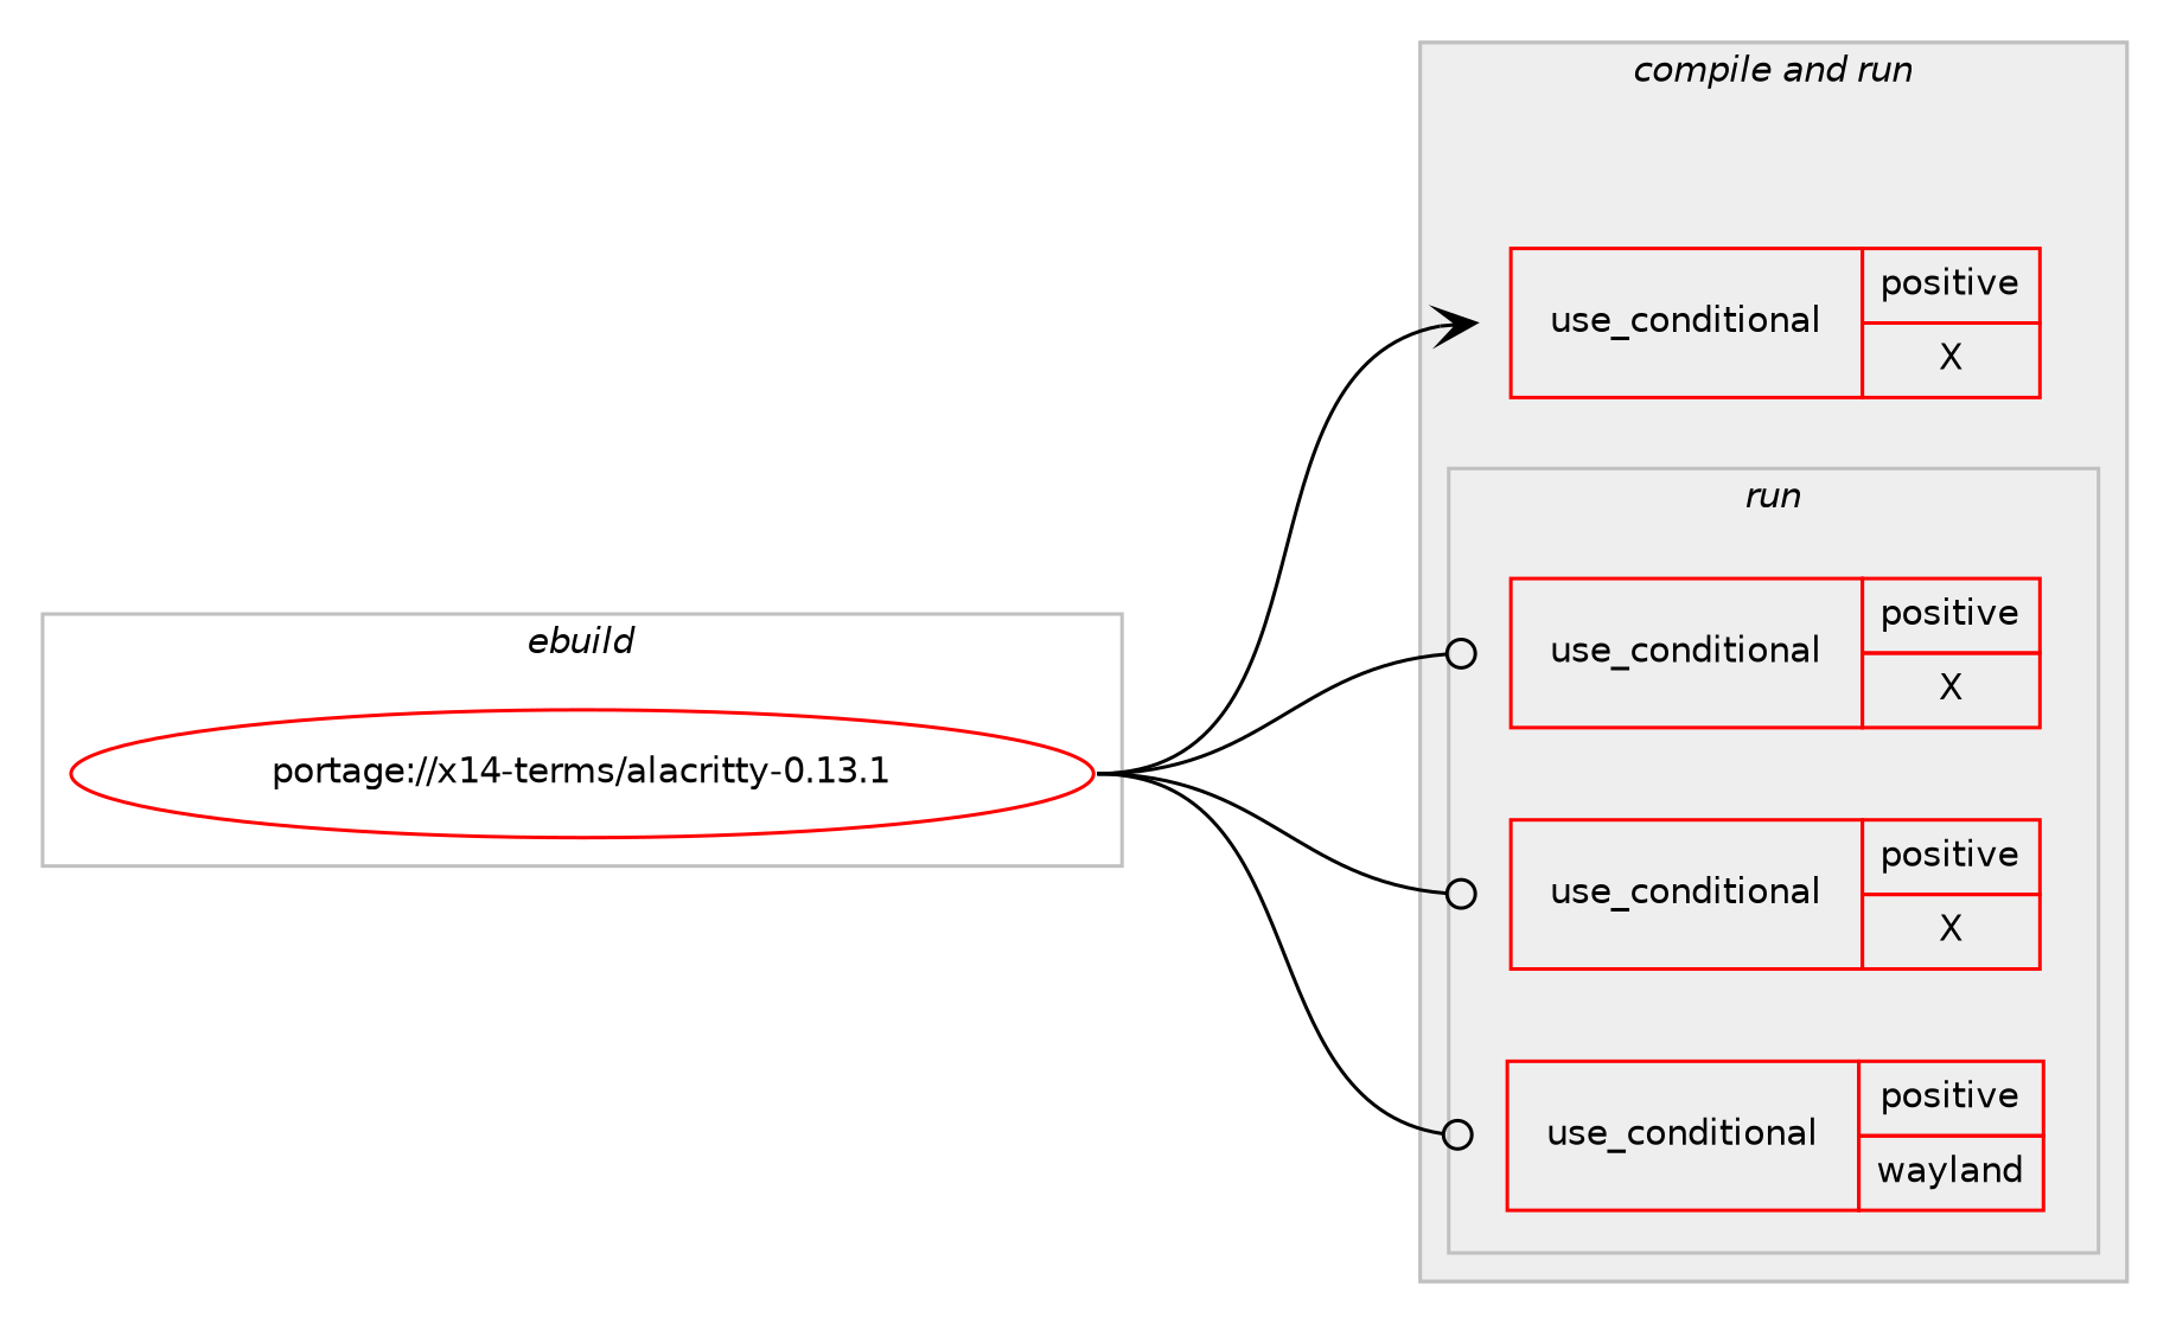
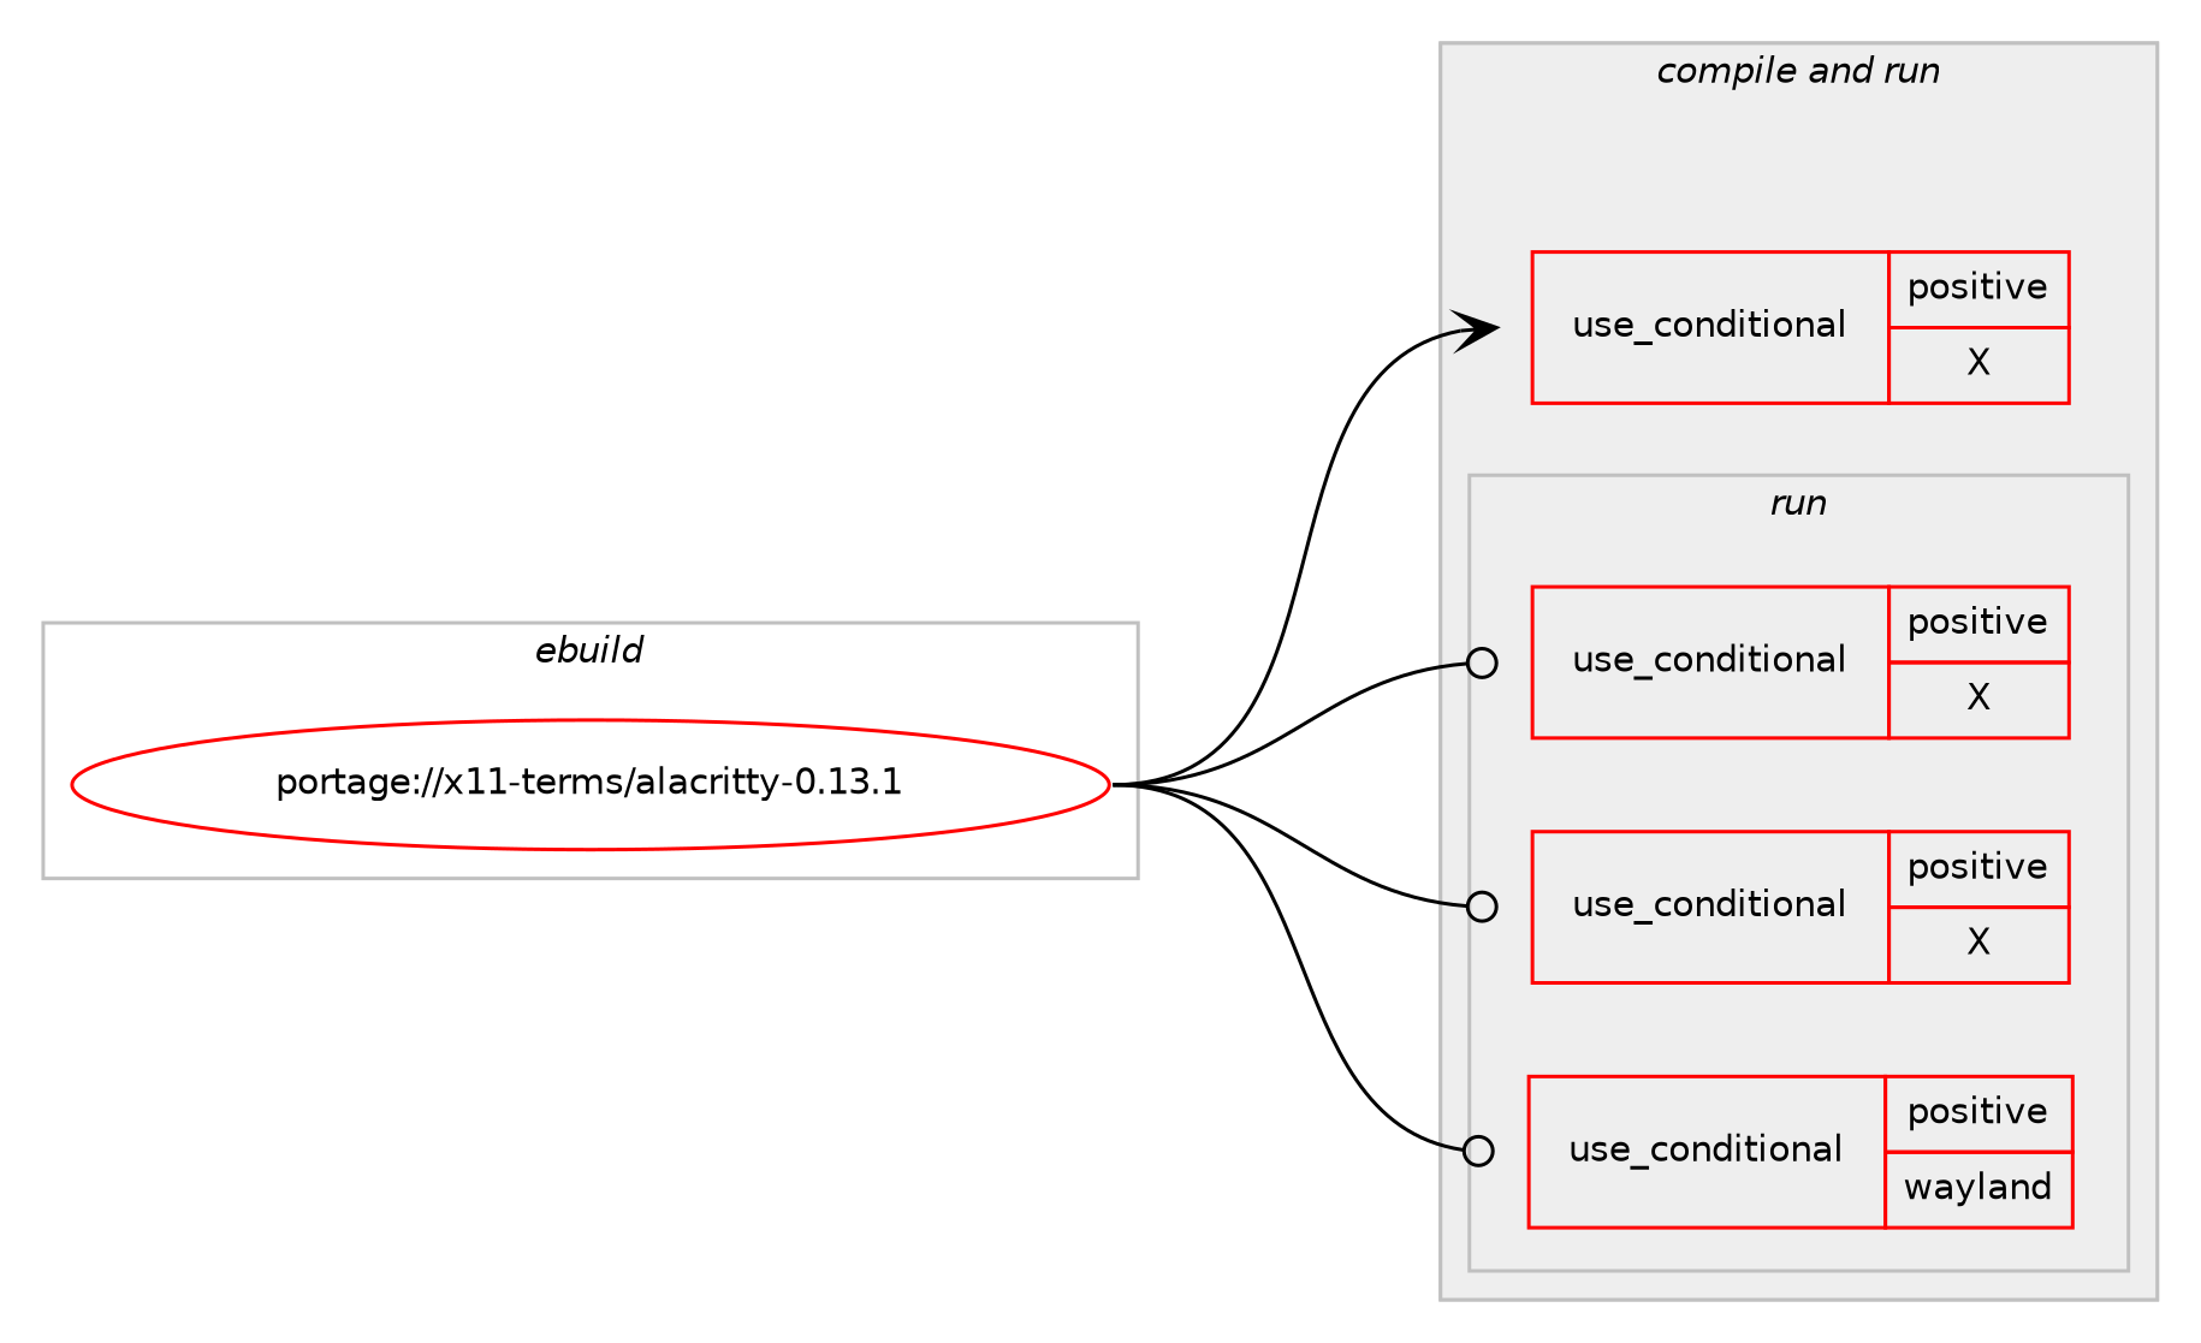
  digraph {
    compound=true
    concentrate=true
    fontname=Helvetica
    fontsize=10
    newrank=true
    rankdir=LR
    ranksep=1.5
    node [color=red fontname=Helvetica fontsize=10 shape=none]
    edge [arrowhead=odot headport=w style=solid tailport=e weight=20]
-   n1 [label="portage://x14-terms/alacritty-0.13.1" width=4 shape=""]
+   n1 [label="portage://x11-terms/alacritty-0.13.1" width=4 shape=""]
    n2 [label=<<TABLE BORDER="0" CELLBORDER="1" CELLSPACING="0" CELLPADDING="4"><TR><TD ROWSPAN="3" CELLPADDING="10">use_conditional</TD></TR><TR><TD>positive</TD></TR><TR><TD>X</TD></TR></TABLE>>]
    n3 [label=<<TABLE BORDER="0" CELLBORDER="1" CELLSPACING="0" CELLPADDING="4"><TR><TD ROWSPAN="3" CELLPADDING="10">use_conditional</TD></TR><TR><TD>positive</TD></TR><TR><TD>X</TD></TR></TABLE>>]
    n4 [label=<<TABLE BORDER="0" CELLBORDER="1" CELLSPACING="0" CELLPADDING="4"><TR><TD ROWSPAN="3" CELLPADDING="10">use_conditional</TD></TR><TR><TD>positive</TD></TR><TR><TD>X</TD></TR></TABLE>>]
    n5 [label=<<TABLE BORDER="0" CELLBORDER="1" CELLSPACING="0" CELLPADDING="4"><TR><TD ROWSPAN="3" CELLPADDING="10">use_conditional</TD></TR><TR><TD>positive</TD></TR><TR><TD>wayland</TD></TR></TABLE>>]
    subgraph cluster_1 {
      color=gray
      label=<<i>ebuild</i>>
      rank=same
      n1
    }
    subgraph cluster_2 {
      color=gray
      label=<<i>dependencies</i>>
      subgraph cluster_3 {
        color=gray
        fillcolor="#eeeeee"
        label=<<i>compile</i>>
        style=filled
        subgraph sub_4 {
          color=gray
          fillcolor="#eeeeee"
          label=<<i>compile</i>>
          style=filled
          n2
        }
      }
      subgraph cluster_5 {
        color=gray
        fillcolor="#eeeeee"
        label=<<i>compile and run</i>>
        style=filled
      }
      subgraph cluster_6 {
        color=gray
        fillcolor="#eeeeee"
        label=<<i>run</i>>
        style=filled
        subgraph sub_7 {
          color=gray
          fillcolor="#eeeeee"
          label=<<i>run</i>>
          style=filled
          n3
        }
        subgraph sub_8 {
          color=gray
          fillcolor="#eeeeee"
          label=<<i>run</i>>
          style=filled
          n4
        }
        subgraph sub_9 {
          color=gray
          fillcolor="#eeeeee"
          label=<<i>run</i>>
          style=filled
          n5
        }
      }
    }
    subgraph cluster_10 {
      color=gray
      label=<<i>candidates</i>>
      rank=same
    }
    n1 -> n2 [arrowhead=vee]
    n1 -> n3
    n1 -> n4
    n1 -> n5
  }
